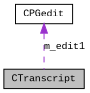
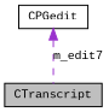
  digraph {
    fontname="Liberation Mono"
    node [color=black fontname="Liberation Mono" fontsize=10 shape=record style=filled]
    n1 [fillcolor=grey75 fontcolor=black height=0.2 label=CTranscript width=0.4]
    n2 [fillcolor=white height=0.2 label=CPGedit width=0.4]
-   n2 -> n1 [color=darkorchid3 dir=back fontname="Liberation Mono" fontsize=10 label=m_edit1 labelfontname=FreeSans labelfontsize=10 style=dashed]
+   n2 -> n1 [color=darkorchid3 dir=back fontname="Liberation Mono" fontsize=10 label=m_edit7 labelfontname=FreeSans labelfontsize=10 style=dashed]
  }
